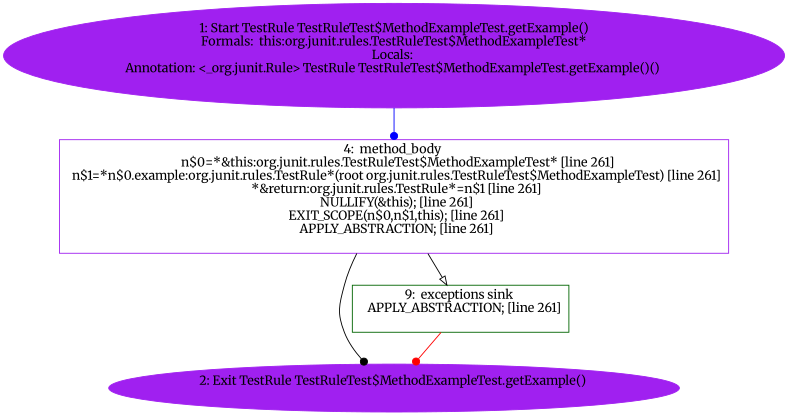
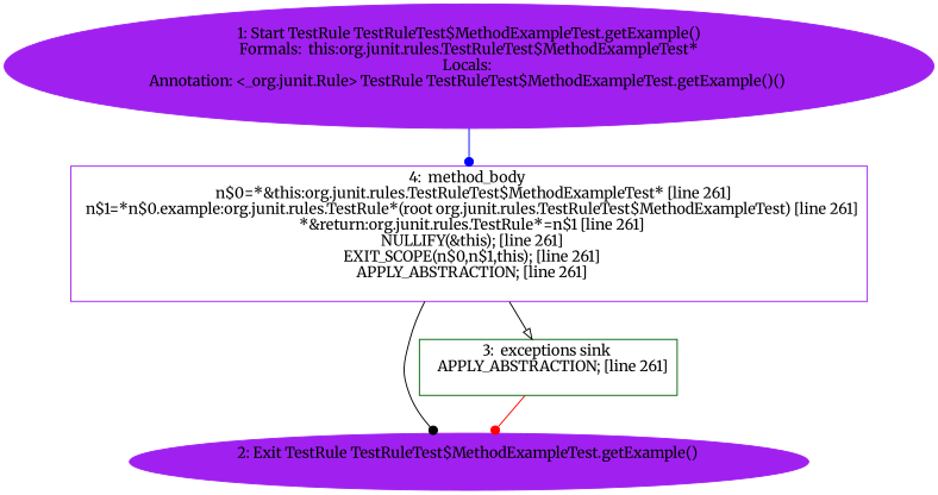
  digraph {
    fontname=Merriweather
    node [color=purple fontname=Merriweather]
    edge [color=black arrowhead=dot fontname=Merriweather]
    n1 [label="1: Start TestRule TestRuleTest$MethodExampleTest.getExample()\nFormals:  this:org.junit.rules.TestRuleTest$MethodExampleTest*\nLocals: \nAnnotation: <_org.junit.Rule> TestRule TestRuleTest$MethodExampleTest.getExample()() \n  " style=filled]
    n2 [label="4:  method_body \n   n$0=*&this:org.junit.rules.TestRuleTest$MethodExampleTest* [line 261]\n  n$1=*n$0.example:org.junit.rules.TestRule*(root org.junit.rules.TestRuleTest$MethodExampleTest) [line 261]\n  *&return:org.junit.rules.TestRule*=n$1 [line 261]\n  NULLIFY(&this); [line 261]\n  EXIT_SCOPE(n$0,n$1,this); [line 261]\n  APPLY_ABSTRACTION; [line 261]\n " shape=box]
    n3 [label="2: Exit TestRule TestRuleTest$MethodExampleTest.getExample() \n  " style=filled]
-   n4 [label="9:  exceptions sink \n   APPLY_ABSTRACTION; [line 261]\n " shape=box color=darkgreen]
+   n4 [label="3:  exceptions sink \n   APPLY_ABSTRACTION; [line 261]\n " shape=box color=darkgreen]
    n1 -> n2 [color=blue]
    n2 -> n3
    n2 -> n4 [arrowhead=onormal]
    n4 -> n3 [color=red]
  }
